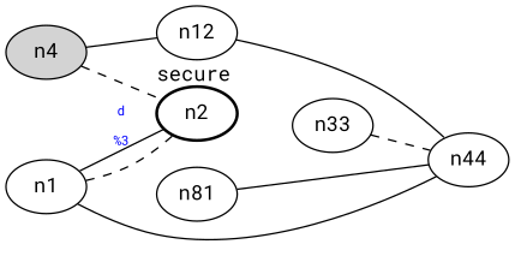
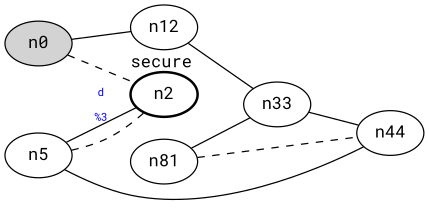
  graph {
    fontcolor=blue
    fontname="Roboto Mono"
    rankdir=LR
    node [fontname="Roboto Mono"]
    edge [fontname="Roboto Mono"]
-   n0 [style=filled label=n4]
+   n0 [style=filled]
    n22 [label=n12]
    n2 [style=bold xlabel=secure]
-   n1
+   n1 [label=n5]
    n44
    n33
    n11 [label=n81]
    n0 -- n22
    n0 -- n2 [style=dashed]
-   n22 -- n44
+   n22 -- n33
    n1 -- n2 [style=dashed]
    n1 -- n2 [fontcolor=blue fontsize=9 label="d\n\l\G"]
    n1 -- n44
-   n33 -- n44 [style=dashed]
-   n11 -- n44
+   n33 -- n44
+   n11 -- n44 [style=dashed]
+   n11 -- n33
  }
